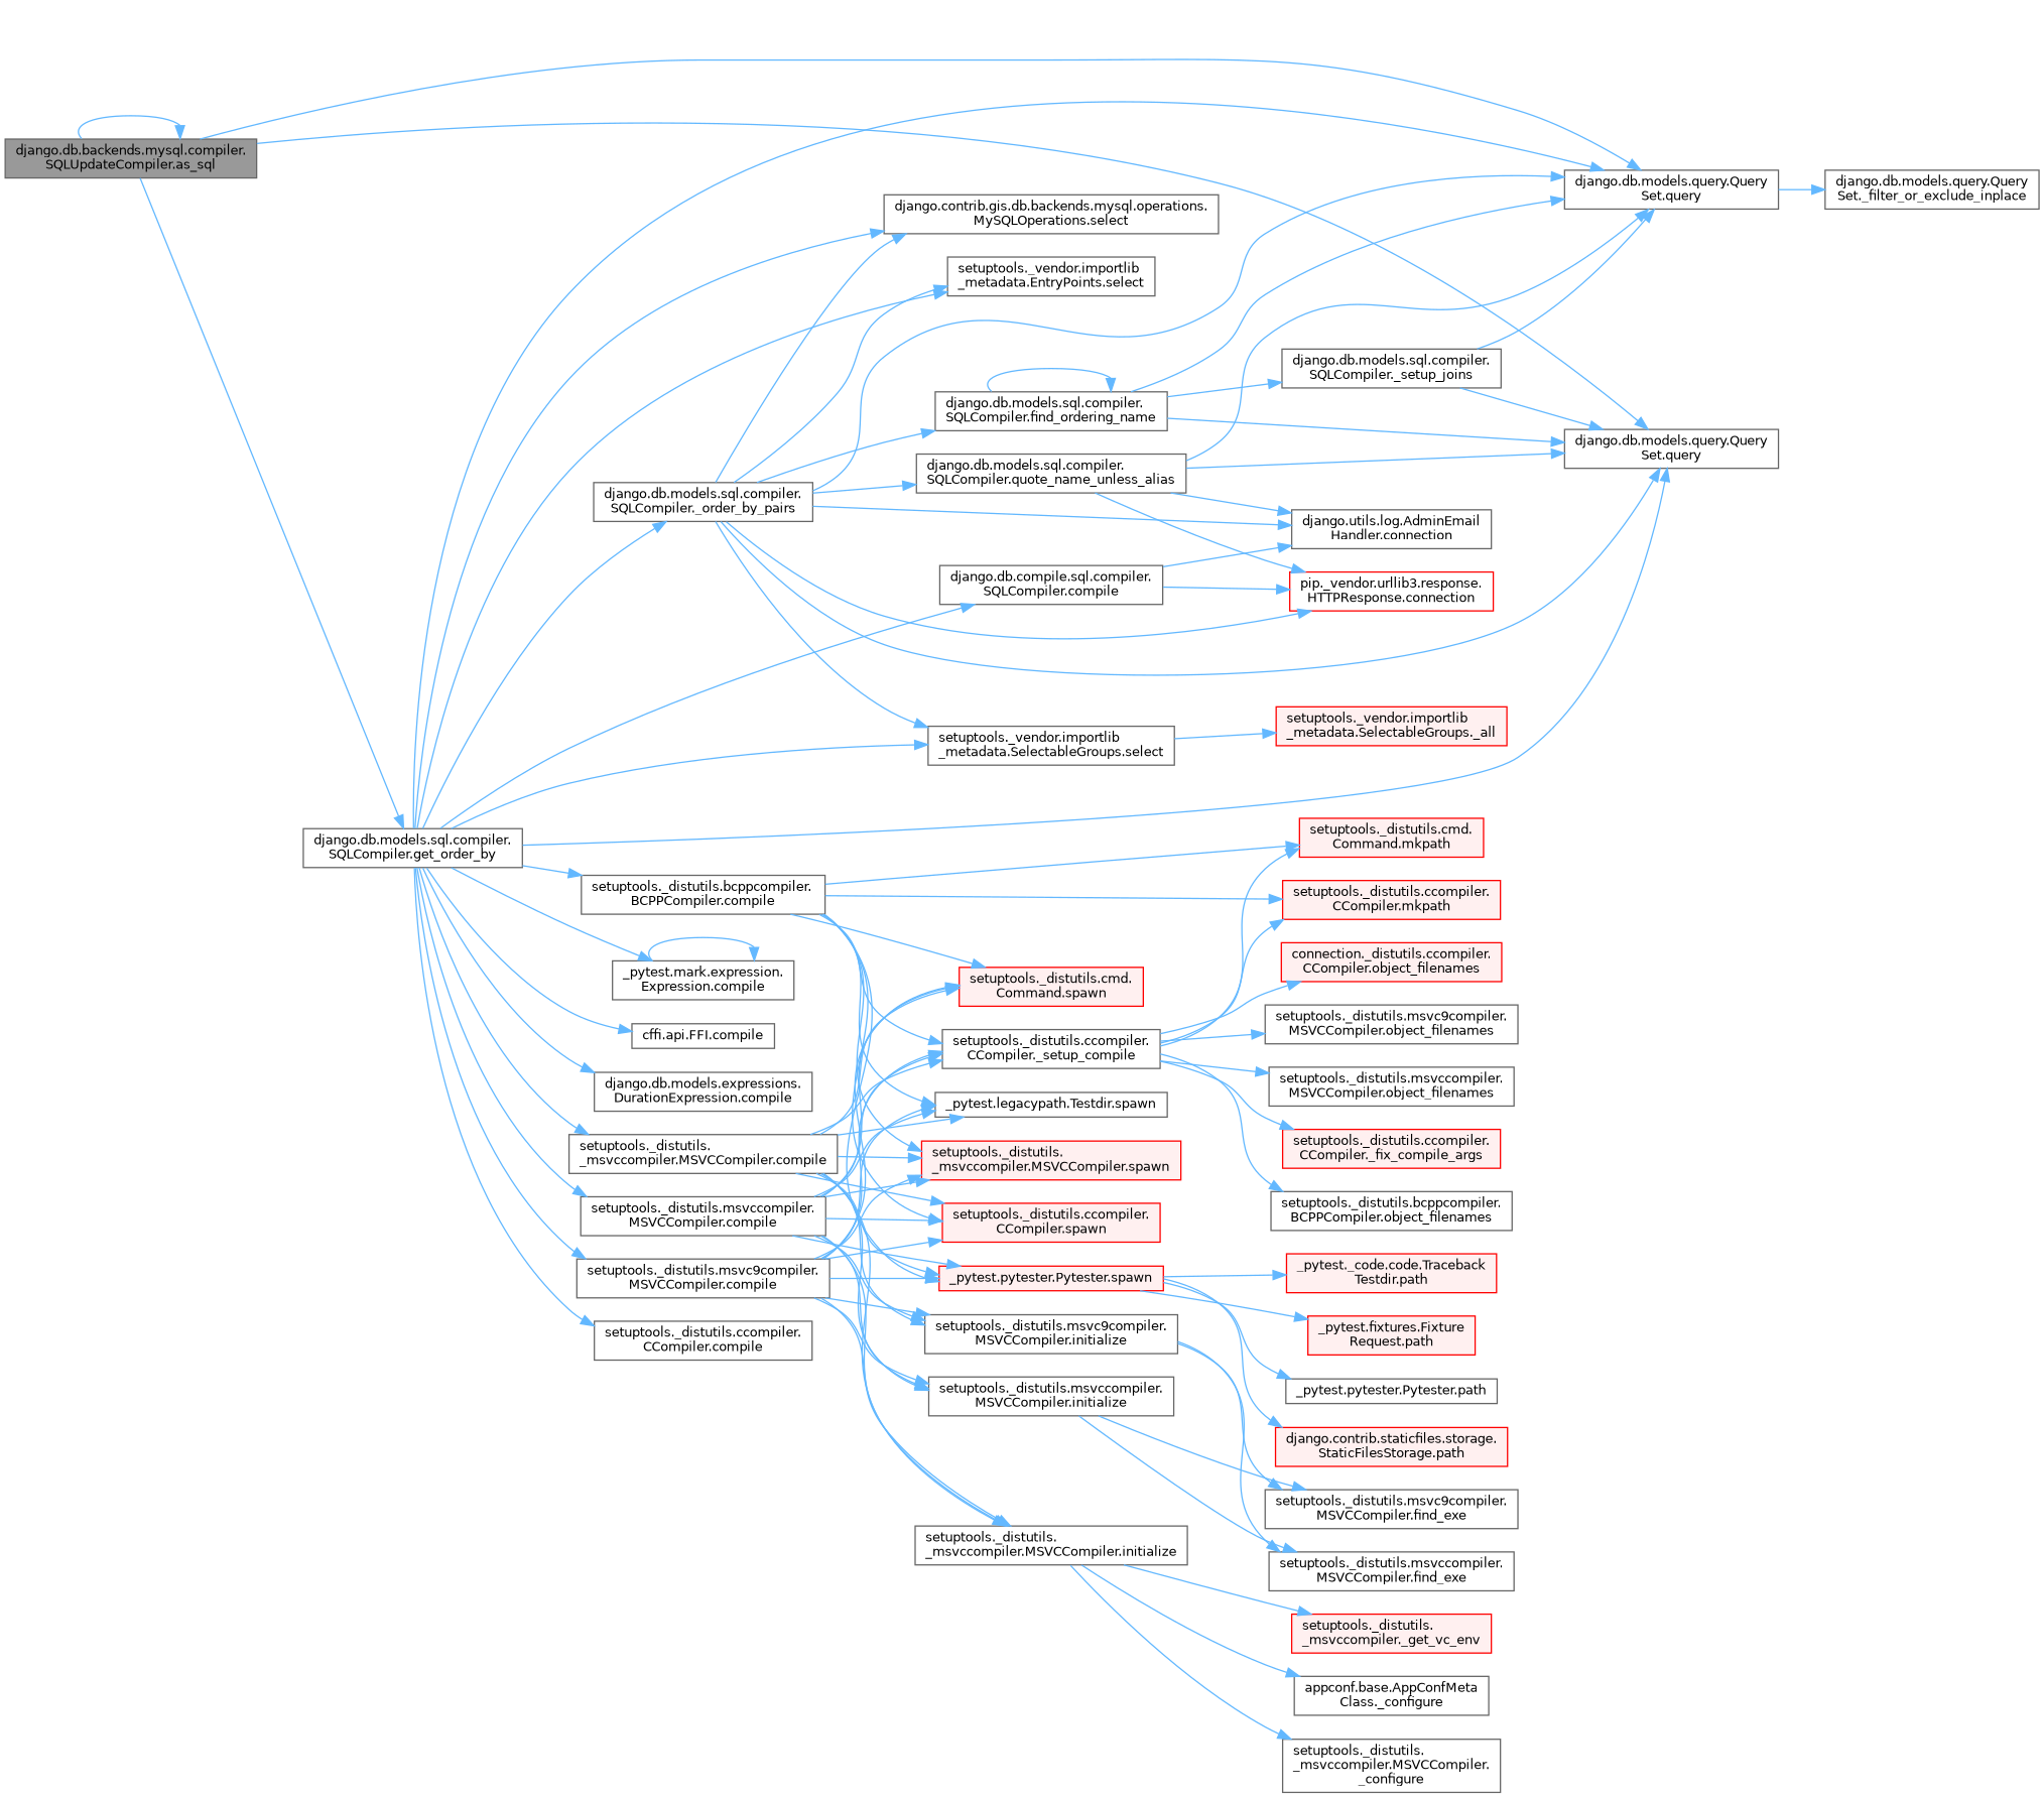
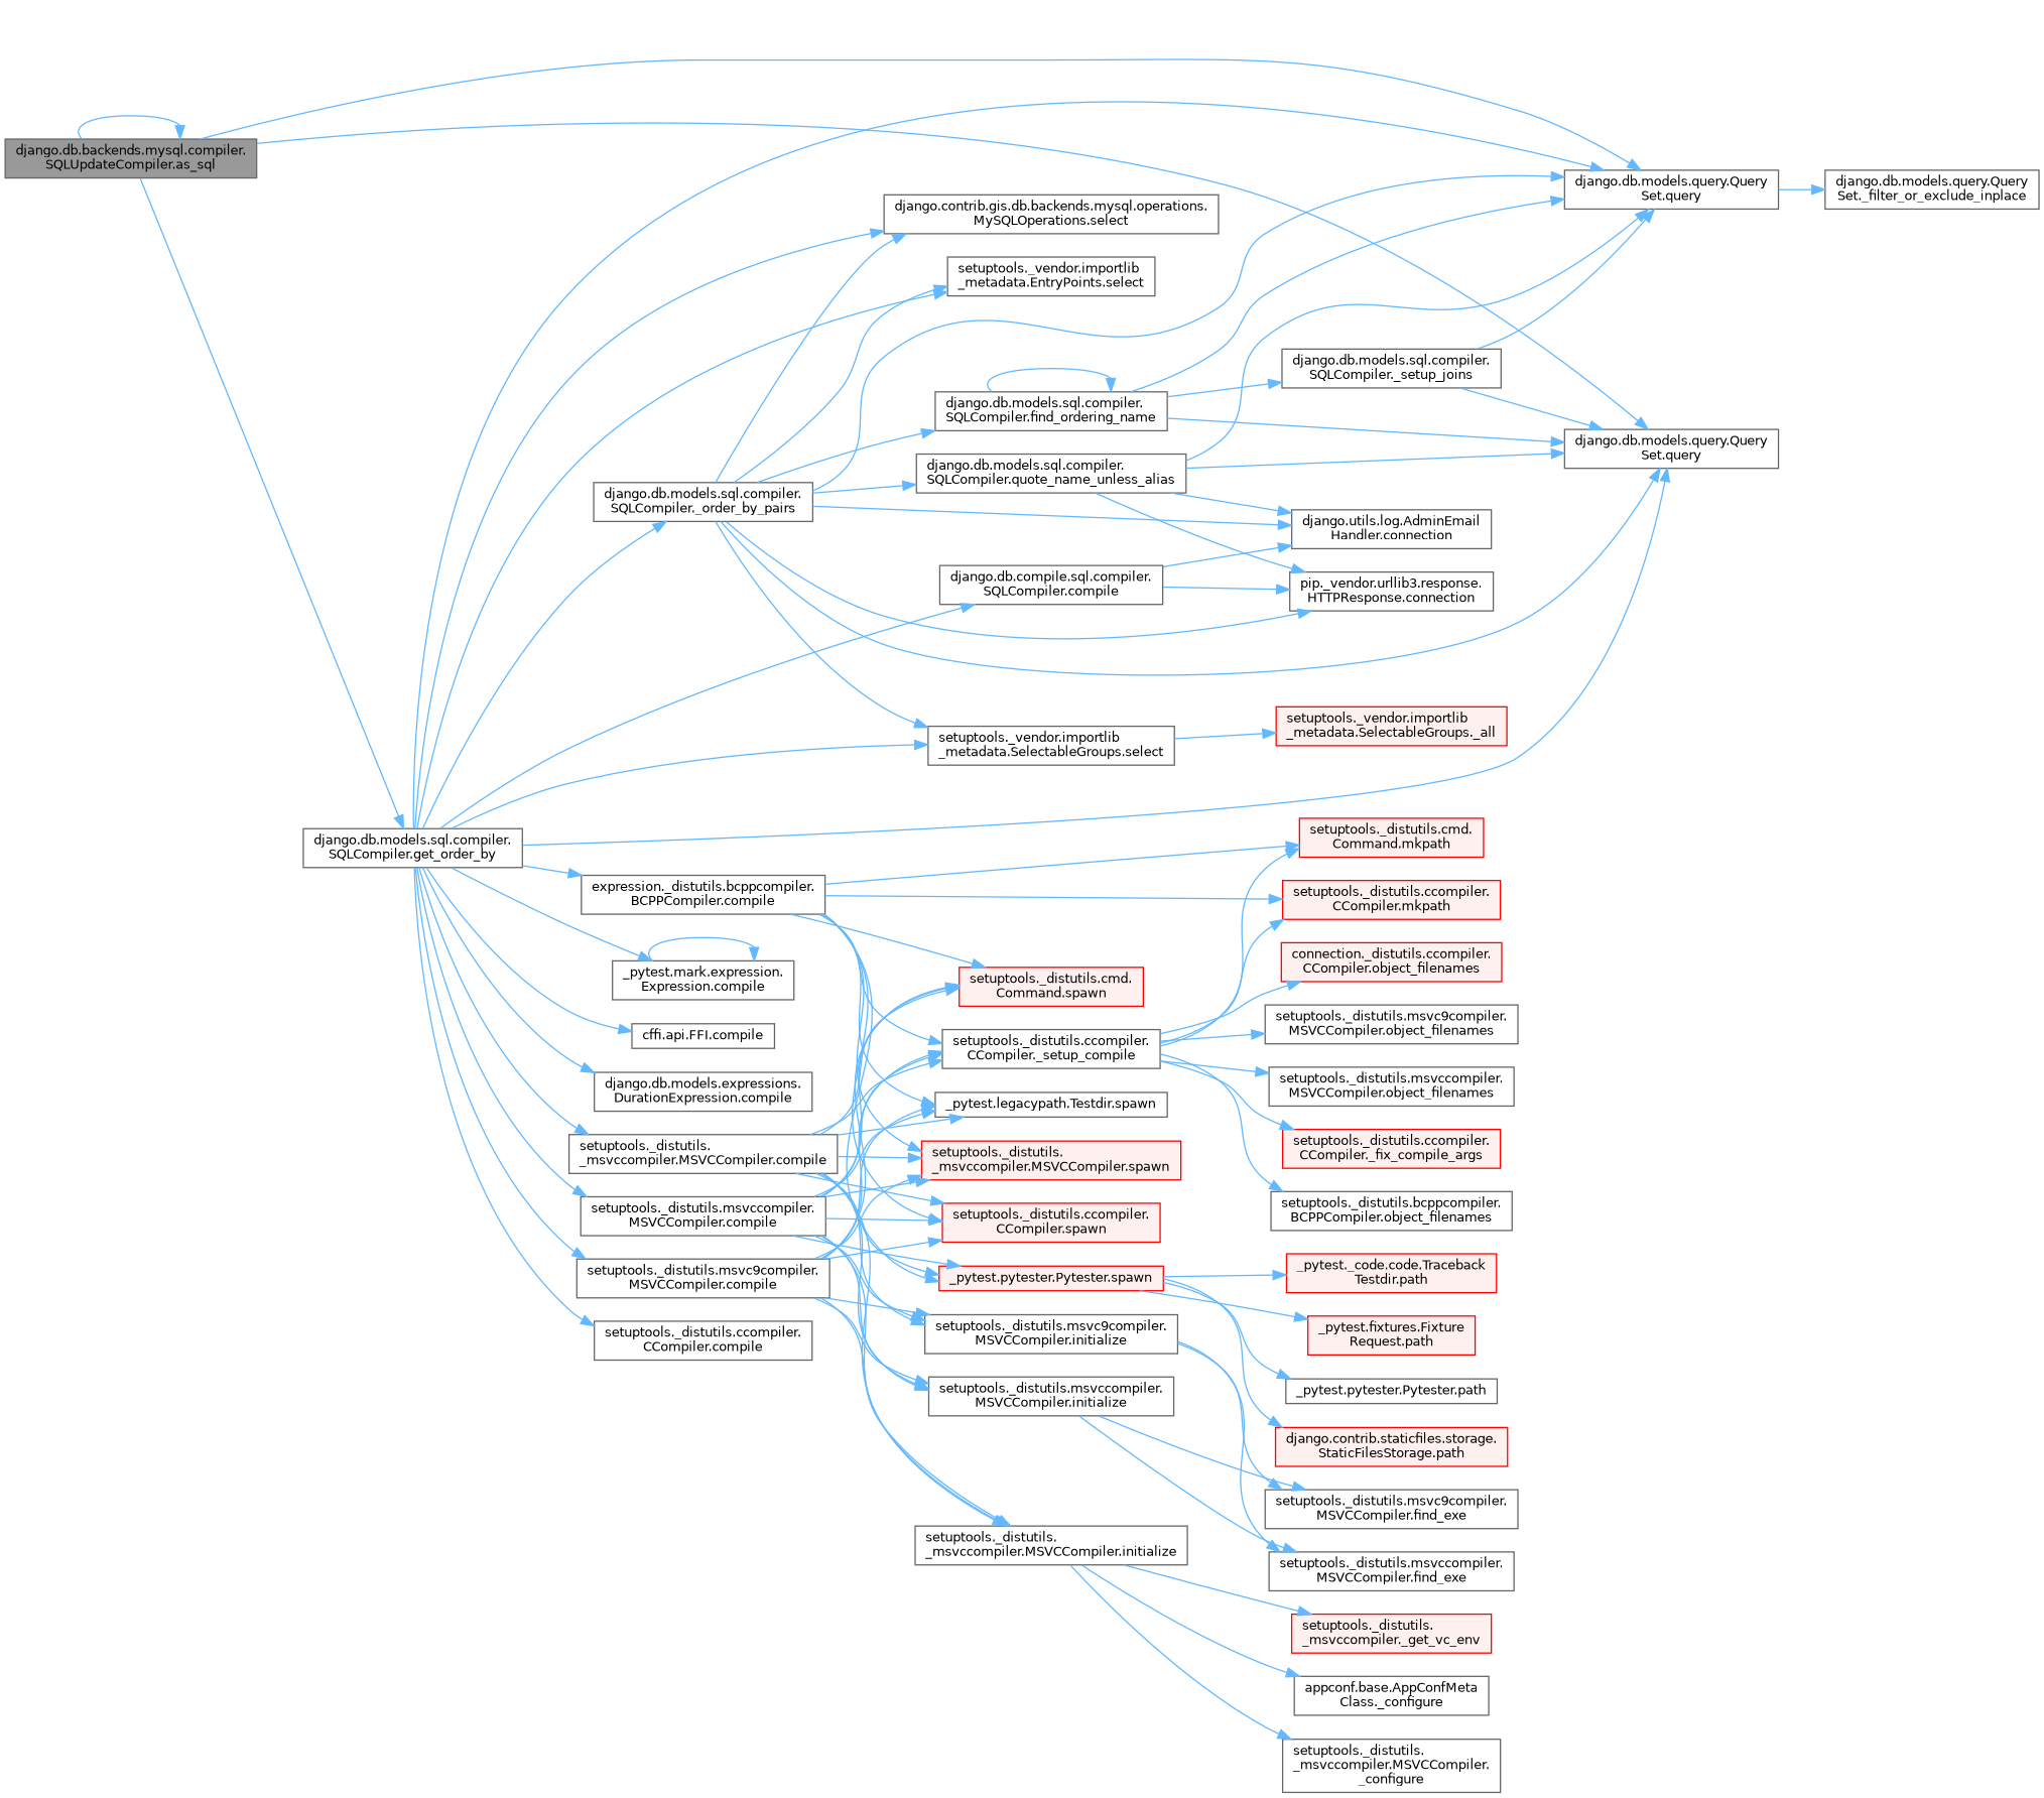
  digraph {
    rankdir=LR
    node [color=grey40 fillcolor=white fontname=Helvetica fontsize=10 shape=box style=filled]
    edge [color=steelblue1 fontname=Helvetica fontsize=10 labelfontname=Helvetica labelfontsize=10 style=solid]
    n1 [color=gray40 fillcolor=grey60 fontcolor=black height=0.2 label="django.db.backends.mysql.compiler.\lSQLUpdateCompiler.as_sql" width=0.4]
    n2 [height=0.2 label="django.db.models.sql.compiler.\lSQLCompiler.get_order_by" width=0.4]
    n3 [height=0.2 label="django.db.models.query.Query\lSet.query" width=0.4]
    n4 [height=0.2 label="django.db.models.query.Query\lSet.query" width=0.4]
    n5 [height=0.2 label="django.db.models.sql.compiler.\lSQLCompiler._order_by_pairs" width=0.4]
    n6 [height=0.2 label="django.contrib.gis.db.backends.mysql.operations.\lMySQLOperations.select" width=0.4]
    n7 [height=0.2 label="setuptools._vendor.importlib\l_metadata.EntryPoints.select" width=0.4]
    n8 [height=0.2 label="setuptools._vendor.importlib\l_metadata.SelectableGroups.select" width=0.4]
    n9 [height=0.2 label="_pytest.mark.expression.\lExpression.compile" width=0.4]
    n10 [height=0.2 label="cffi.api.FFI.compile" width=0.4]
    n11 [height=0.2 label="django.db.models.expressions.\lDurationExpression.compile" width=0.4]
    n12 [height=0.2 label="django.db.compile.sql.compiler.\lSQLCompiler.compile" width=0.4]
    n13 [height=0.2 label="setuptools._distutils.\l_msvccompiler.MSVCCompiler.compile" width=0.4]
-   n14 [height=0.2 label="setuptools._distutils.bcppcompiler.\lBCPPCompiler.compile" width=0.4]
+   n14 [height=0.2 label="expression._distutils.bcppcompiler.\lBCPPCompiler.compile" width=0.4]
    n15 [height=0.2 label="setuptools._distutils.ccompiler.\lCCompiler.compile" width=0.4]
    n16 [height=0.2 label="setuptools._distutils.msvc9compiler.\lMSVCCompiler.compile" width=0.4]
    n17 [height=0.2 label="setuptools._distutils.msvccompiler.\lMSVCCompiler.compile" width=0.4]
    n18 [height=0.2 label="django.db.models.query.Query\lSet._filter_or_exclude_inplace" width=0.4]
    n19 [height=0.2 label="django.utils.log.AdminEmail\lHandler.connection" width=0.4]
-   n20 [color=red height=0.2 label="pip._vendor.urllib3.response.\lHTTPResponse.connection" width=0.4]
+   n20 [height=0.2 label="pip._vendor.urllib3.response.\lHTTPResponse.connection" width=0.4]
    n21 [height=0.2 label="django.db.models.sql.compiler.\lSQLCompiler.find_ordering_name" width=0.4]
    n22 [height=0.2 label="django.db.models.sql.compiler.\lSQLCompiler.quote_name_unless_alias" width=0.4]
    n23 [color=red fillcolor="#FFF0F0" height=0.2 label="setuptools._vendor.importlib\l_metadata.SelectableGroups._all" width=0.4]
    n24 [height=0.2 label="setuptools._distutils.ccompiler.\lCCompiler._setup_compile" width=0.4]
    n25 [height=0.2 label="setuptools._distutils.\l_msvccompiler.MSVCCompiler.initialize" width=0.4]
    n26 [height=0.2 label="setuptools._distutils.msvc9compiler.\lMSVCCompiler.initialize" width=0.4]
    n27 [height=0.2 label="setuptools._distutils.msvccompiler.\lMSVCCompiler.initialize" width=0.4]
    n28 [height=0.2 label="_pytest.legacypath.Testdir.spawn" width=0.4]
    n29 [color=red fillcolor="#FFF0F0" height=0.2 label="_pytest.pytester.Pytester.spawn" width=0.4]
    n30 [color=red fillcolor="#FFF0F0" height=0.2 label="setuptools._distutils.\l_msvccompiler.MSVCCompiler.spawn" width=0.4]
    n31 [color=red fillcolor="#FFF0F0" height=0.2 label="setuptools._distutils.ccompiler.\lCCompiler.spawn" width=0.4]
    n32 [color=red fillcolor="#FFF0F0" height=0.2 label="setuptools._distutils.cmd.\lCommand.spawn" width=0.4]
    n33 [color=red fillcolor="#FFF0F0" height=0.2 label="setuptools._distutils.ccompiler.\lCCompiler.mkpath" width=0.4]
    n34 [color=red fillcolor="#FFF0F0" height=0.2 label="setuptools._distutils.cmd.\lCommand.mkpath" width=0.4]
    n35 [height=0.2 label="django.db.models.sql.compiler.\lSQLCompiler._setup_joins" width=0.4]
    n36 [color=red fillcolor="#FFF0F0" height=0.2 label="setuptools._distutils.ccompiler.\lCCompiler._fix_compile_args" width=0.4]
    n37 [height=0.2 label="setuptools._distutils.bcppcompiler.\lBCPPCompiler.object_filenames" width=0.4]
    n38 [color=red fillcolor="#FFF0F0" height=0.2 label="connection._distutils.ccompiler.\lCCompiler.object_filenames" width=0.4]
    n39 [height=0.2 label="setuptools._distutils.msvc9compiler.\lMSVCCompiler.object_filenames" width=0.4]
    n40 [height=0.2 label="setuptools._distutils.msvccompiler.\lMSVCCompiler.object_filenames" width=0.4]
    n41 [height=0.2 label="appconf.base.AppConfMeta\lClass._configure" width=0.4]
    n42 [height=0.2 label="setuptools._distutils.\l_msvccompiler.MSVCCompiler.\l_configure" width=0.4]
    n43 [color=red fillcolor="#FFF0F0" height=0.2 label="setuptools._distutils.\l_msvccompiler._get_vc_env" width=0.4]
    n44 [height=0.2 label="setuptools._distutils.msvc9compiler.\lMSVCCompiler.find_exe" width=0.4]
    n45 [height=0.2 label="setuptools._distutils.msvccompiler.\lMSVCCompiler.find_exe" width=0.4]
    n46 [color=red fillcolor="#FFF0F0" height=0.2 label="_pytest._code.code.Traceback\lTestdir.path" width=0.4]
    n47 [color=red fillcolor="#FFF0F0" height=0.2 label="_pytest.fixtures.Fixture\lRequest.path" width=0.4]
    n48 [height=0.2 label="_pytest.pytester.Pytester.path" width=0.4]
    n49 [color=red fillcolor="#FFF0F0" height=0.2 label="django.contrib.staticfiles.storage.\lStaticFilesStorage.path" width=0.4]
    n1 -> n1
    n1 -> n2
    n1 -> n3
    n1 -> n4
    n2 -> n3
    n2 -> n4
    n2 -> n5
    n2 -> n6
    n2 -> n7
    n2 -> n8
    n2 -> n9
    n2 -> n10
    n2 -> n11
    n2 -> n12
    n2 -> n13
    n2 -> n14
    n2 -> n15
    n2 -> n16
    n2 -> n17
    n3 -> n18
    n5 -> n3
    n5 -> n4
    n5 -> n6
    n5 -> n7
    n5 -> n8
    n5 -> n19
    n5 -> n20
    n5 -> n21
    n5 -> n22
    n8 -> n23
    n9 -> n9
    n12 -> n19
    n12 -> n20
    n13 -> n24
    n13 -> n25
    n13 -> n26
    n13 -> n27
    n13 -> n28
    n13 -> n29
    n13 -> n30
    n13 -> n31
    n13 -> n32
    n14 -> n24
    n14 -> n28
    n14 -> n29
    n14 -> n30
    n14 -> n31
    n14 -> n32
    n14 -> n33
    n14 -> n34
    n16 -> n24
    n16 -> n25
    n16 -> n26
    n16 -> n27
    n16 -> n28
-   n16 -> n29
    n16 -> n30
    n16 -> n31
    n16 -> n32
    n17 -> n24
    n17 -> n25
    n17 -> n26
    n17 -> n27
    n17 -> n28
    n17 -> n29
    n17 -> n30
    n17 -> n31
    n17 -> n32
    n21 -> n3
    n21 -> n4
    n21 -> n21
    n21 -> n35
    n22 -> n3
    n22 -> n4
    n22 -> n19
    n22 -> n20
    n24 -> n33
    n24 -> n34
    n24 -> n36
    n24 -> n37
    n24 -> n38
    n24 -> n39
    n24 -> n40
    n25 -> n41
    n25 -> n42
    n25 -> n43
    n26 -> n44
    n26 -> n45
    n27 -> n44
    n27 -> n45
    n29 -> n46
    n29 -> n47
    n29 -> n48
    n29 -> n49
    n35 -> n3
    n35 -> n4
  }
